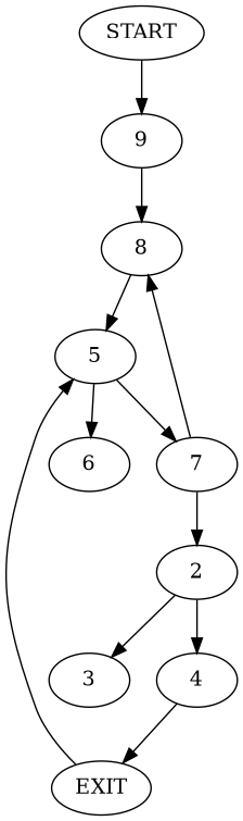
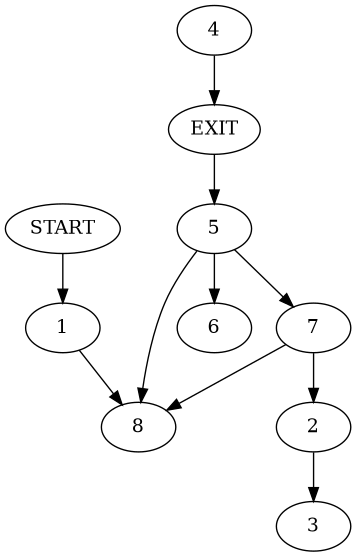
  digraph {
    n1 [label=START]
-   9
+   9 [label=1]
    8
    n4 [label=EXIT]
    5
    2
    3
    4
    6
    7
    n1 -> 9
    9 -> 8
-   8 -> 5
+   5 -> 8
    n4 -> 5
    5 -> 6
    5 -> 7
    2 -> 3
-   2 -> 4
    4 -> n4
    7 -> 8
    7 -> 2
  }
